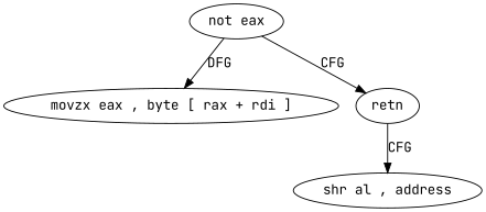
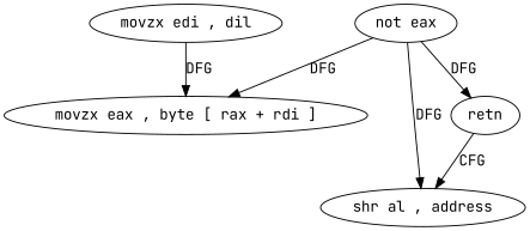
  digraph {
    fontname="JetBrains Mono"
    node [fontname="JetBrains Mono"]
    edge [fontname="JetBrains Mono"]
+   n1 [label="movzx edi , dil"]
    n2 [label="movzx eax , byte [ rax + rdi ]"]
    n3 [label="not eax"]
    n4 [label="shr al , address"]
    n5 [label=retn]
+   n1 -> n2 [label=DFG]
    n3 -> n2 [label=DFG]
-   n3 -> n5 [label=CFG]
+   n3 -> n4 [label=DFG]
+   n3 -> n5 [label=DFG]
    n5 -> n4 [label=CFG]
  }
